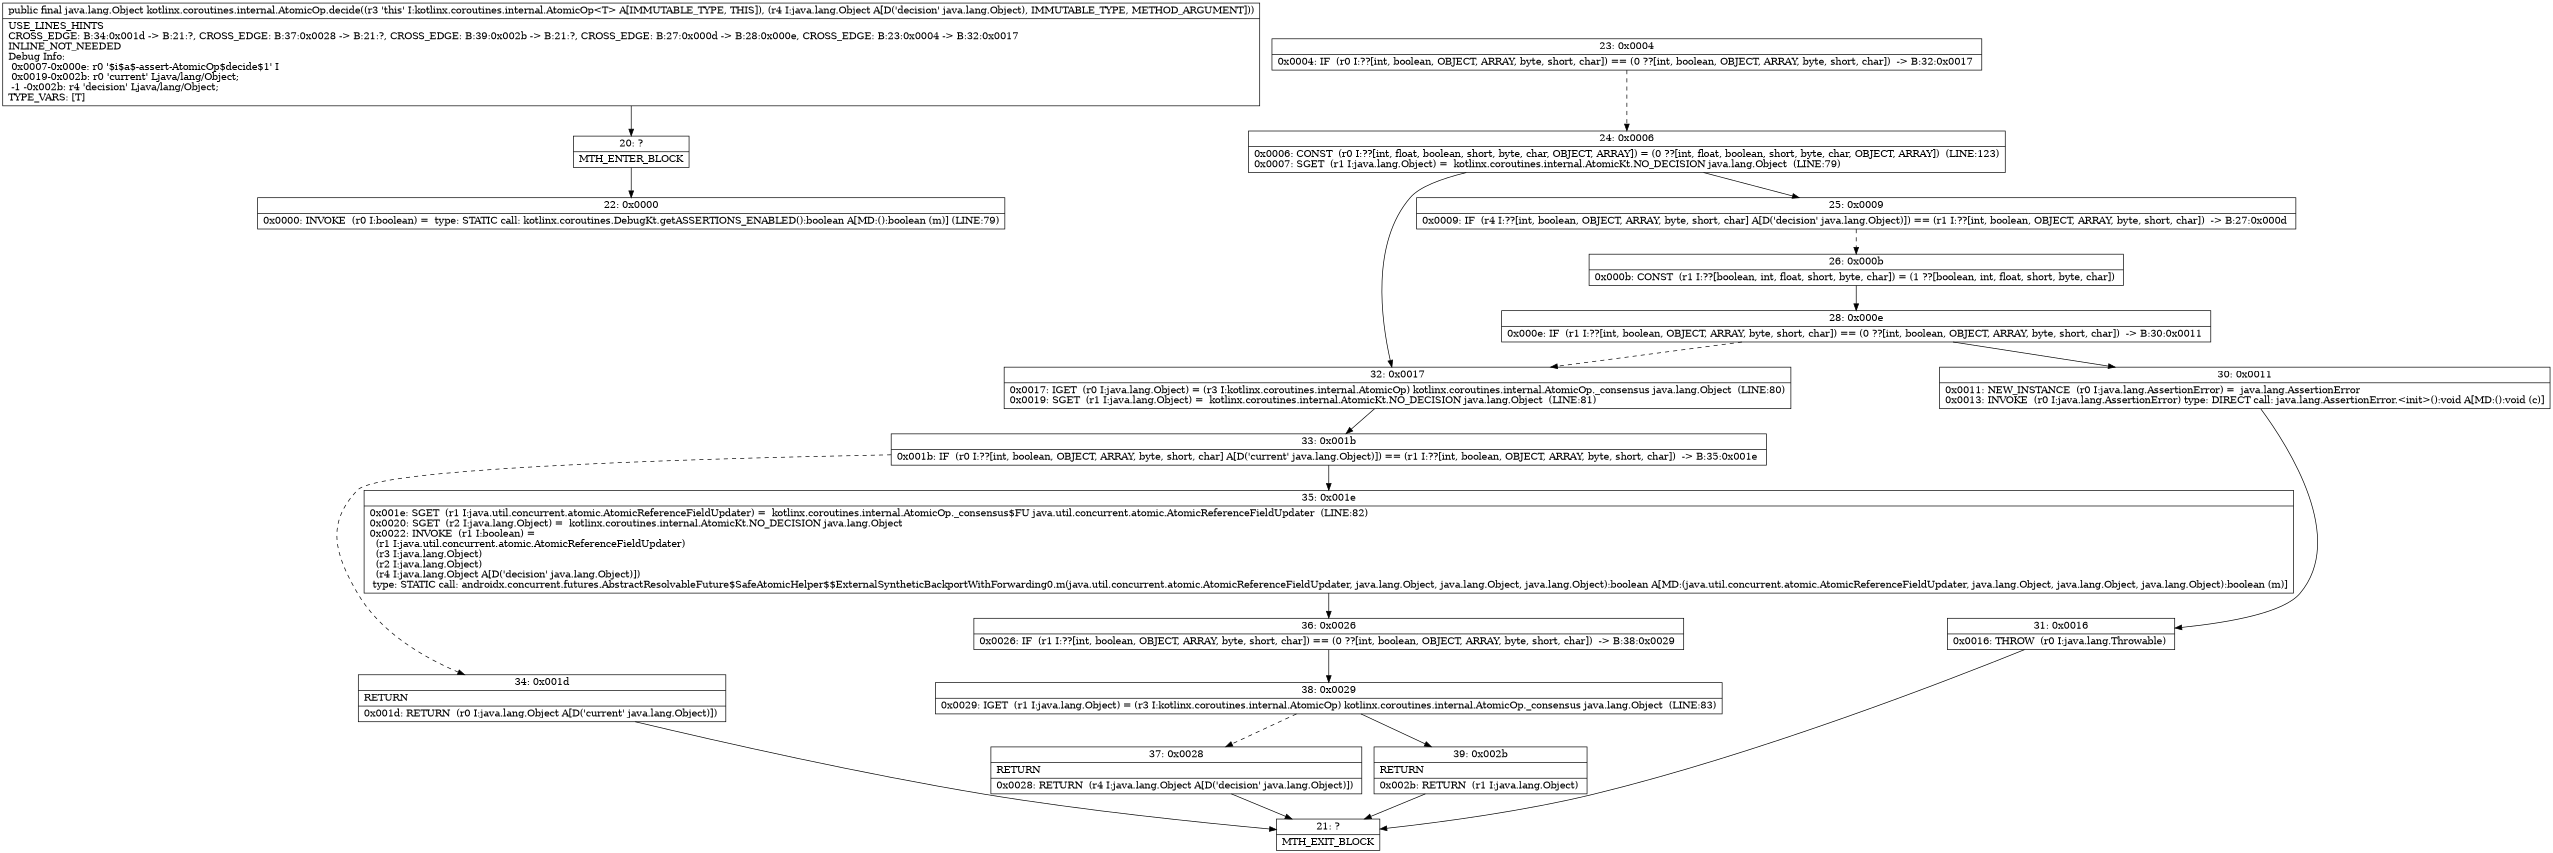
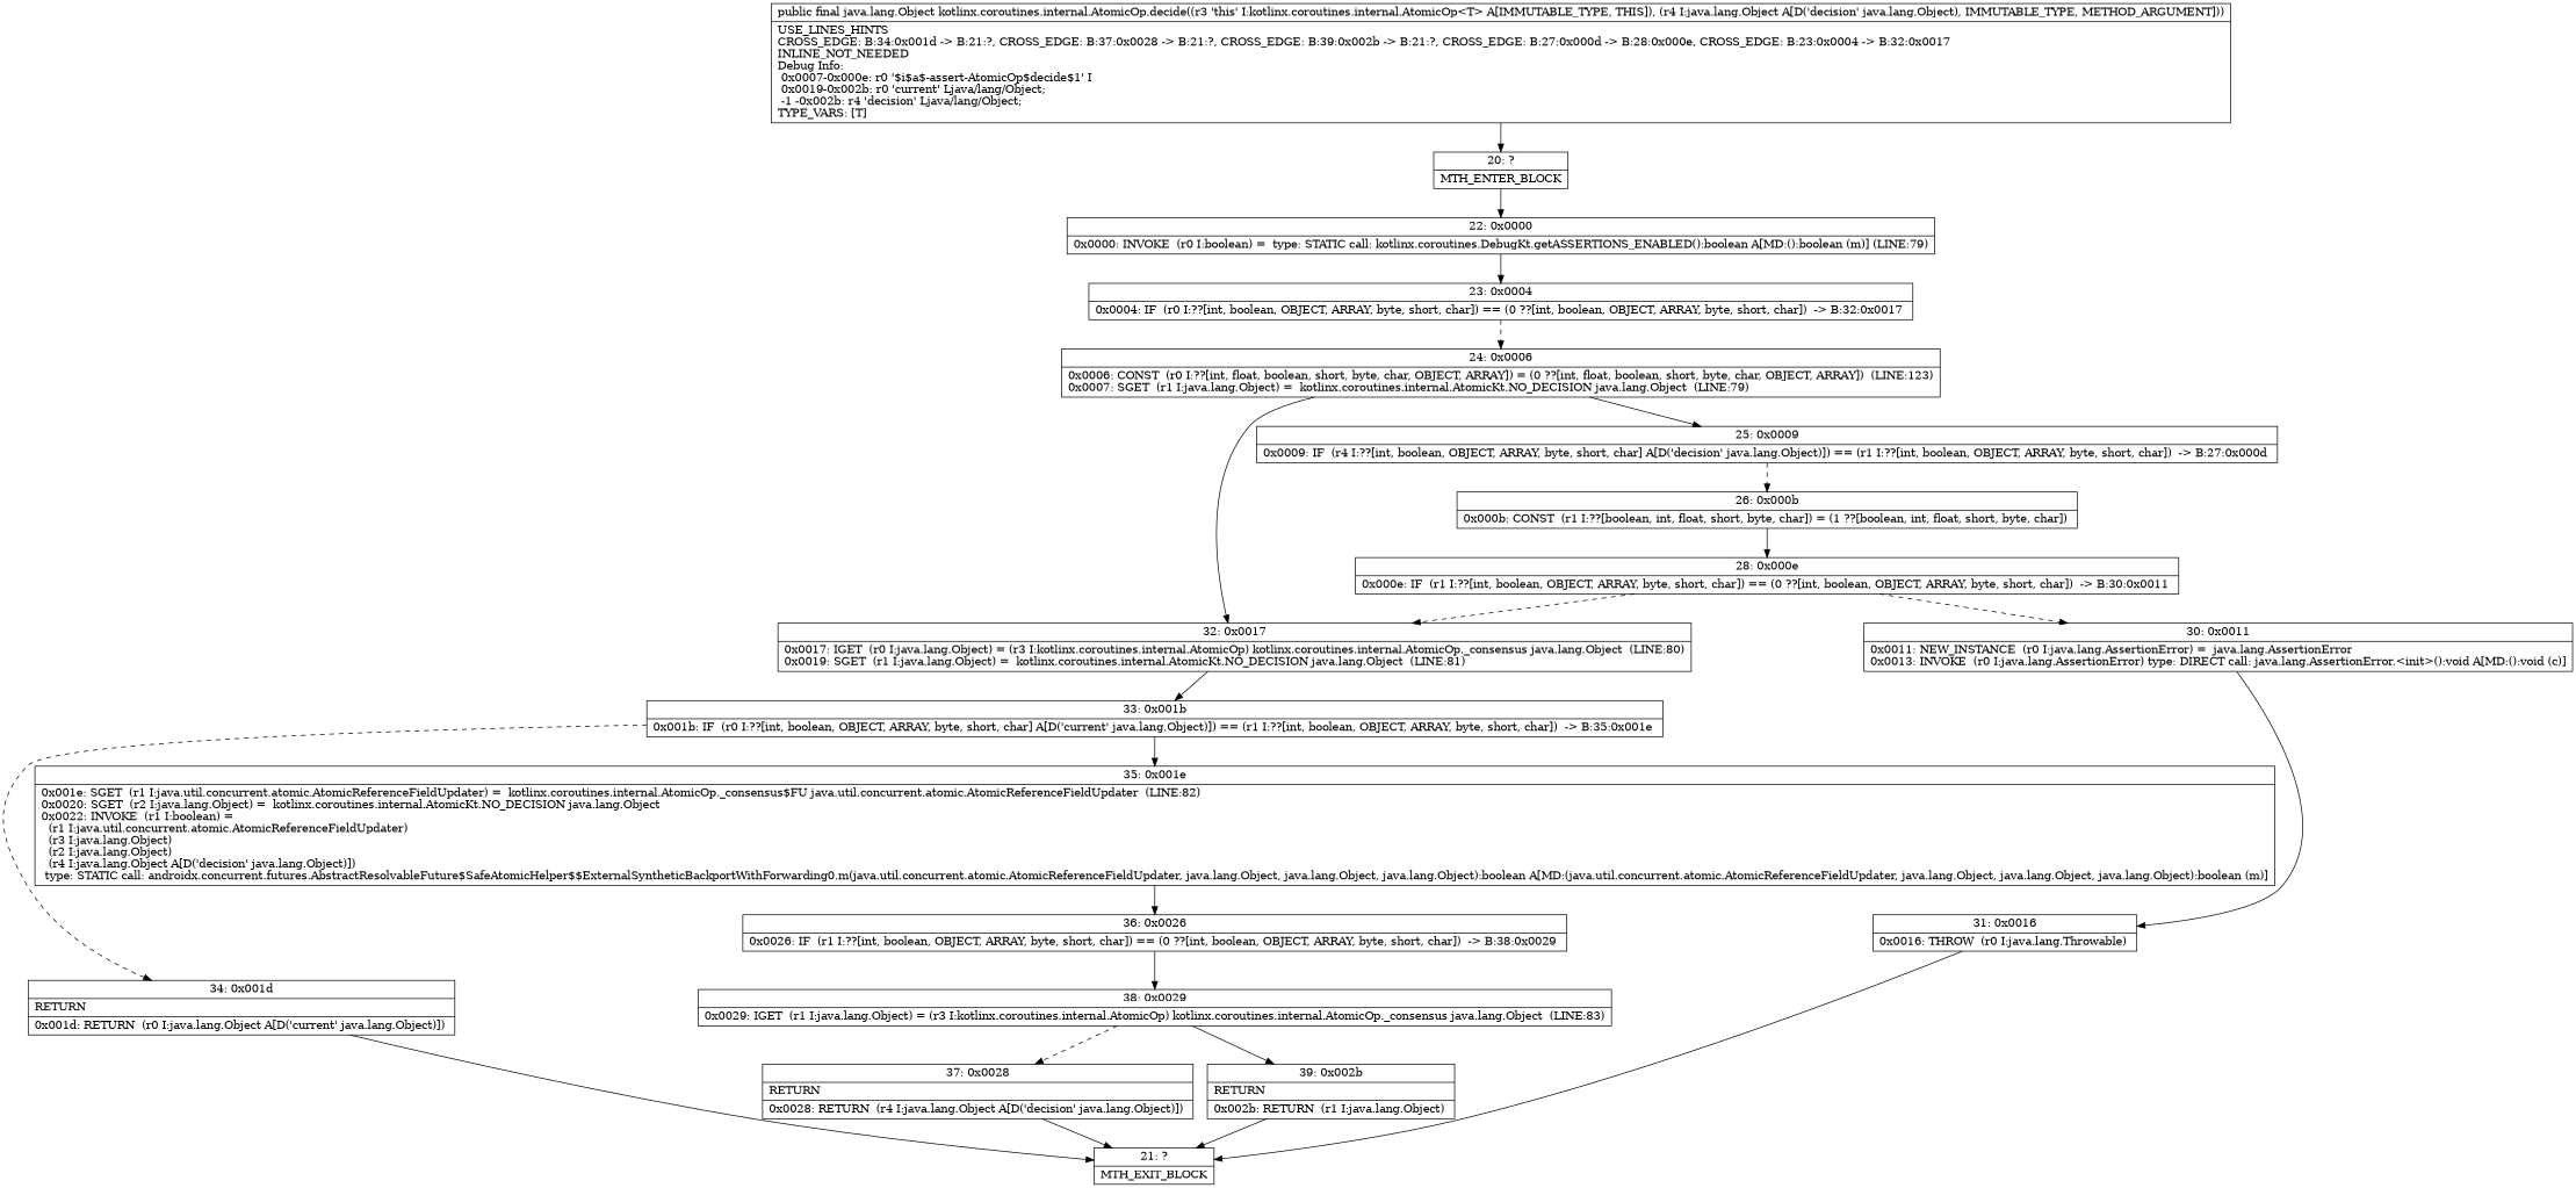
  digraph {
    node [shape=record]
    n1 [label="{20\:\ ?|MTH_ENTER_BLOCK\l}"]
    n2 [label="{22\:\ 0x0000|0x0000: INVOKE  (r0 I:boolean) =  type: STATIC call: kotlinx.coroutines.DebugKt.getASSERTIONS_ENABLED():boolean A[MD:():boolean (m)] (LINE:79)\l}"]
    n3 [label="{23\:\ 0x0004|0x0004: IF  (r0 I:??[int, boolean, OBJECT, ARRAY, byte, short, char]) == (0 ??[int, boolean, OBJECT, ARRAY, byte, short, char])  \-\> B:32:0x0017 \l}"]
    n4 [label="{24\:\ 0x0006|0x0006: CONST  (r0 I:??[int, float, boolean, short, byte, char, OBJECT, ARRAY]) = (0 ??[int, float, boolean, short, byte, char, OBJECT, ARRAY])  (LINE:123)\l0x0007: SGET  (r1 I:java.lang.Object) =  kotlinx.coroutines.internal.AtomicKt.NO_DECISION java.lang.Object  (LINE:79)\l}"]
    n5 [label="{32\:\ 0x0017|0x0017: IGET  (r0 I:java.lang.Object) = (r3 I:kotlinx.coroutines.internal.AtomicOp) kotlinx.coroutines.internal.AtomicOp._consensus java.lang.Object  (LINE:80)\l0x0019: SGET  (r1 I:java.lang.Object) =  kotlinx.coroutines.internal.AtomicKt.NO_DECISION java.lang.Object  (LINE:81)\l}"]
    n6 [label="{25\:\ 0x0009|0x0009: IF  (r4 I:??[int, boolean, OBJECT, ARRAY, byte, short, char] A[D('decision' java.lang.Object)]) == (r1 I:??[int, boolean, OBJECT, ARRAY, byte, short, char])  \-\> B:27:0x000d \l}"]
    n7 [label="{33\:\ 0x001b|0x001b: IF  (r0 I:??[int, boolean, OBJECT, ARRAY, byte, short, char] A[D('current' java.lang.Object)]) == (r1 I:??[int, boolean, OBJECT, ARRAY, byte, short, char])  \-\> B:35:0x001e \l}"]
    n8 [label="{26\:\ 0x000b|0x000b: CONST  (r1 I:??[boolean, int, float, short, byte, char]) = (1 ??[boolean, int, float, short, byte, char]) \l}"]
    n9 [label="{28\:\ 0x000e|0x000e: IF  (r1 I:??[int, boolean, OBJECT, ARRAY, byte, short, char]) == (0 ??[int, boolean, OBJECT, ARRAY, byte, short, char])  \-\> B:30:0x0011 \l}"]
    n10 [label="{30\:\ 0x0011|0x0011: NEW_INSTANCE  (r0 I:java.lang.AssertionError) =  java.lang.AssertionError \l0x0013: INVOKE  (r0 I:java.lang.AssertionError) type: DIRECT call: java.lang.AssertionError.\<init\>():void A[MD:():void (c)]\l}"]
    n11 [label="{31\:\ 0x0016|0x0016: THROW  (r0 I:java.lang.Throwable) \l}"]
    n12 [label="{21\:\ ?|MTH_EXIT_BLOCK\l}"]
    n13 [label="{34\:\ 0x001d|RETURN\l|0x001d: RETURN  (r0 I:java.lang.Object A[D('current' java.lang.Object)]) \l}"]
    n14 [label="{35\:\ 0x001e|0x001e: SGET  (r1 I:java.util.concurrent.atomic.AtomicReferenceFieldUpdater) =  kotlinx.coroutines.internal.AtomicOp._consensus$FU java.util.concurrent.atomic.AtomicReferenceFieldUpdater  (LINE:82)\l0x0020: SGET  (r2 I:java.lang.Object) =  kotlinx.coroutines.internal.AtomicKt.NO_DECISION java.lang.Object \l0x0022: INVOKE  (r1 I:boolean) = \l  (r1 I:java.util.concurrent.atomic.AtomicReferenceFieldUpdater)\l  (r3 I:java.lang.Object)\l  (r2 I:java.lang.Object)\l  (r4 I:java.lang.Object A[D('decision' java.lang.Object)])\l type: STATIC call: androidx.concurrent.futures.AbstractResolvableFuture$SafeAtomicHelper$$ExternalSyntheticBackportWithForwarding0.m(java.util.concurrent.atomic.AtomicReferenceFieldUpdater, java.lang.Object, java.lang.Object, java.lang.Object):boolean A[MD:(java.util.concurrent.atomic.AtomicReferenceFieldUpdater, java.lang.Object, java.lang.Object, java.lang.Object):boolean (m)]\l}"]
    n15 [label="{36\:\ 0x0026|0x0026: IF  (r1 I:??[int, boolean, OBJECT, ARRAY, byte, short, char]) == (0 ??[int, boolean, OBJECT, ARRAY, byte, short, char])  \-\> B:38:0x0029 \l}"]
    n16 [label="{38\:\ 0x0029|0x0029: IGET  (r1 I:java.lang.Object) = (r3 I:kotlinx.coroutines.internal.AtomicOp) kotlinx.coroutines.internal.AtomicOp._consensus java.lang.Object  (LINE:83)\l}"]
    n17 [label="{37\:\ 0x0028|RETURN\l|0x0028: RETURN  (r4 I:java.lang.Object A[D('decision' java.lang.Object)]) \l}"]
    n18 [label="{39\:\ 0x002b|RETURN\l|0x002b: RETURN  (r1 I:java.lang.Object) \l}"]
    n19 [label="{public final java.lang.Object kotlinx.coroutines.internal.AtomicOp.decide((r3 'this' I:kotlinx.coroutines.internal.AtomicOp\<T\> A[IMMUTABLE_TYPE, THIS]), (r4 I:java.lang.Object A[D('decision' java.lang.Object), IMMUTABLE_TYPE, METHOD_ARGUMENT]))  | USE_LINES_HINTS\lCROSS_EDGE: B:34:0x001d \-\> B:21:?, CROSS_EDGE: B:37:0x0028 \-\> B:21:?, CROSS_EDGE: B:39:0x002b \-\> B:21:?, CROSS_EDGE: B:27:0x000d \-\> B:28:0x000e, CROSS_EDGE: B:23:0x0004 \-\> B:32:0x0017\lINLINE_NOT_NEEDED\lDebug Info:\l  0x0007\-0x000e: r0 '$i$a$\-assert\-AtomicOp$decide$1' I\l  0x0019\-0x002b: r0 'current' Ljava\/lang\/Object;\l  \-1 \-0x002b: r4 'decision' Ljava\/lang\/Object;\lTYPE_VARS: [T]\l}"]
    n1 -> n2
+   n2 -> n3
    n3 -> n4 [style=dashed]
    n4 -> n5
    n4 -> n6
    n5 -> n7
    n6 -> n8 [style=dashed]
    n7 -> n13 [style=dashed]
    n7 -> n14
    n8 -> n9
    n9 -> n5 [style=dashed]
-   n9 -> n10
+   n9 -> n10 [style=dashed]
    n10 -> n11
    n11 -> n12
    n13 -> n12
    n14 -> n15
    n15 -> n16
    n16 -> n17 [style=dashed]
    n16 -> n18
    n17 -> n12
    n18 -> n12
    n19 -> n1
  }
